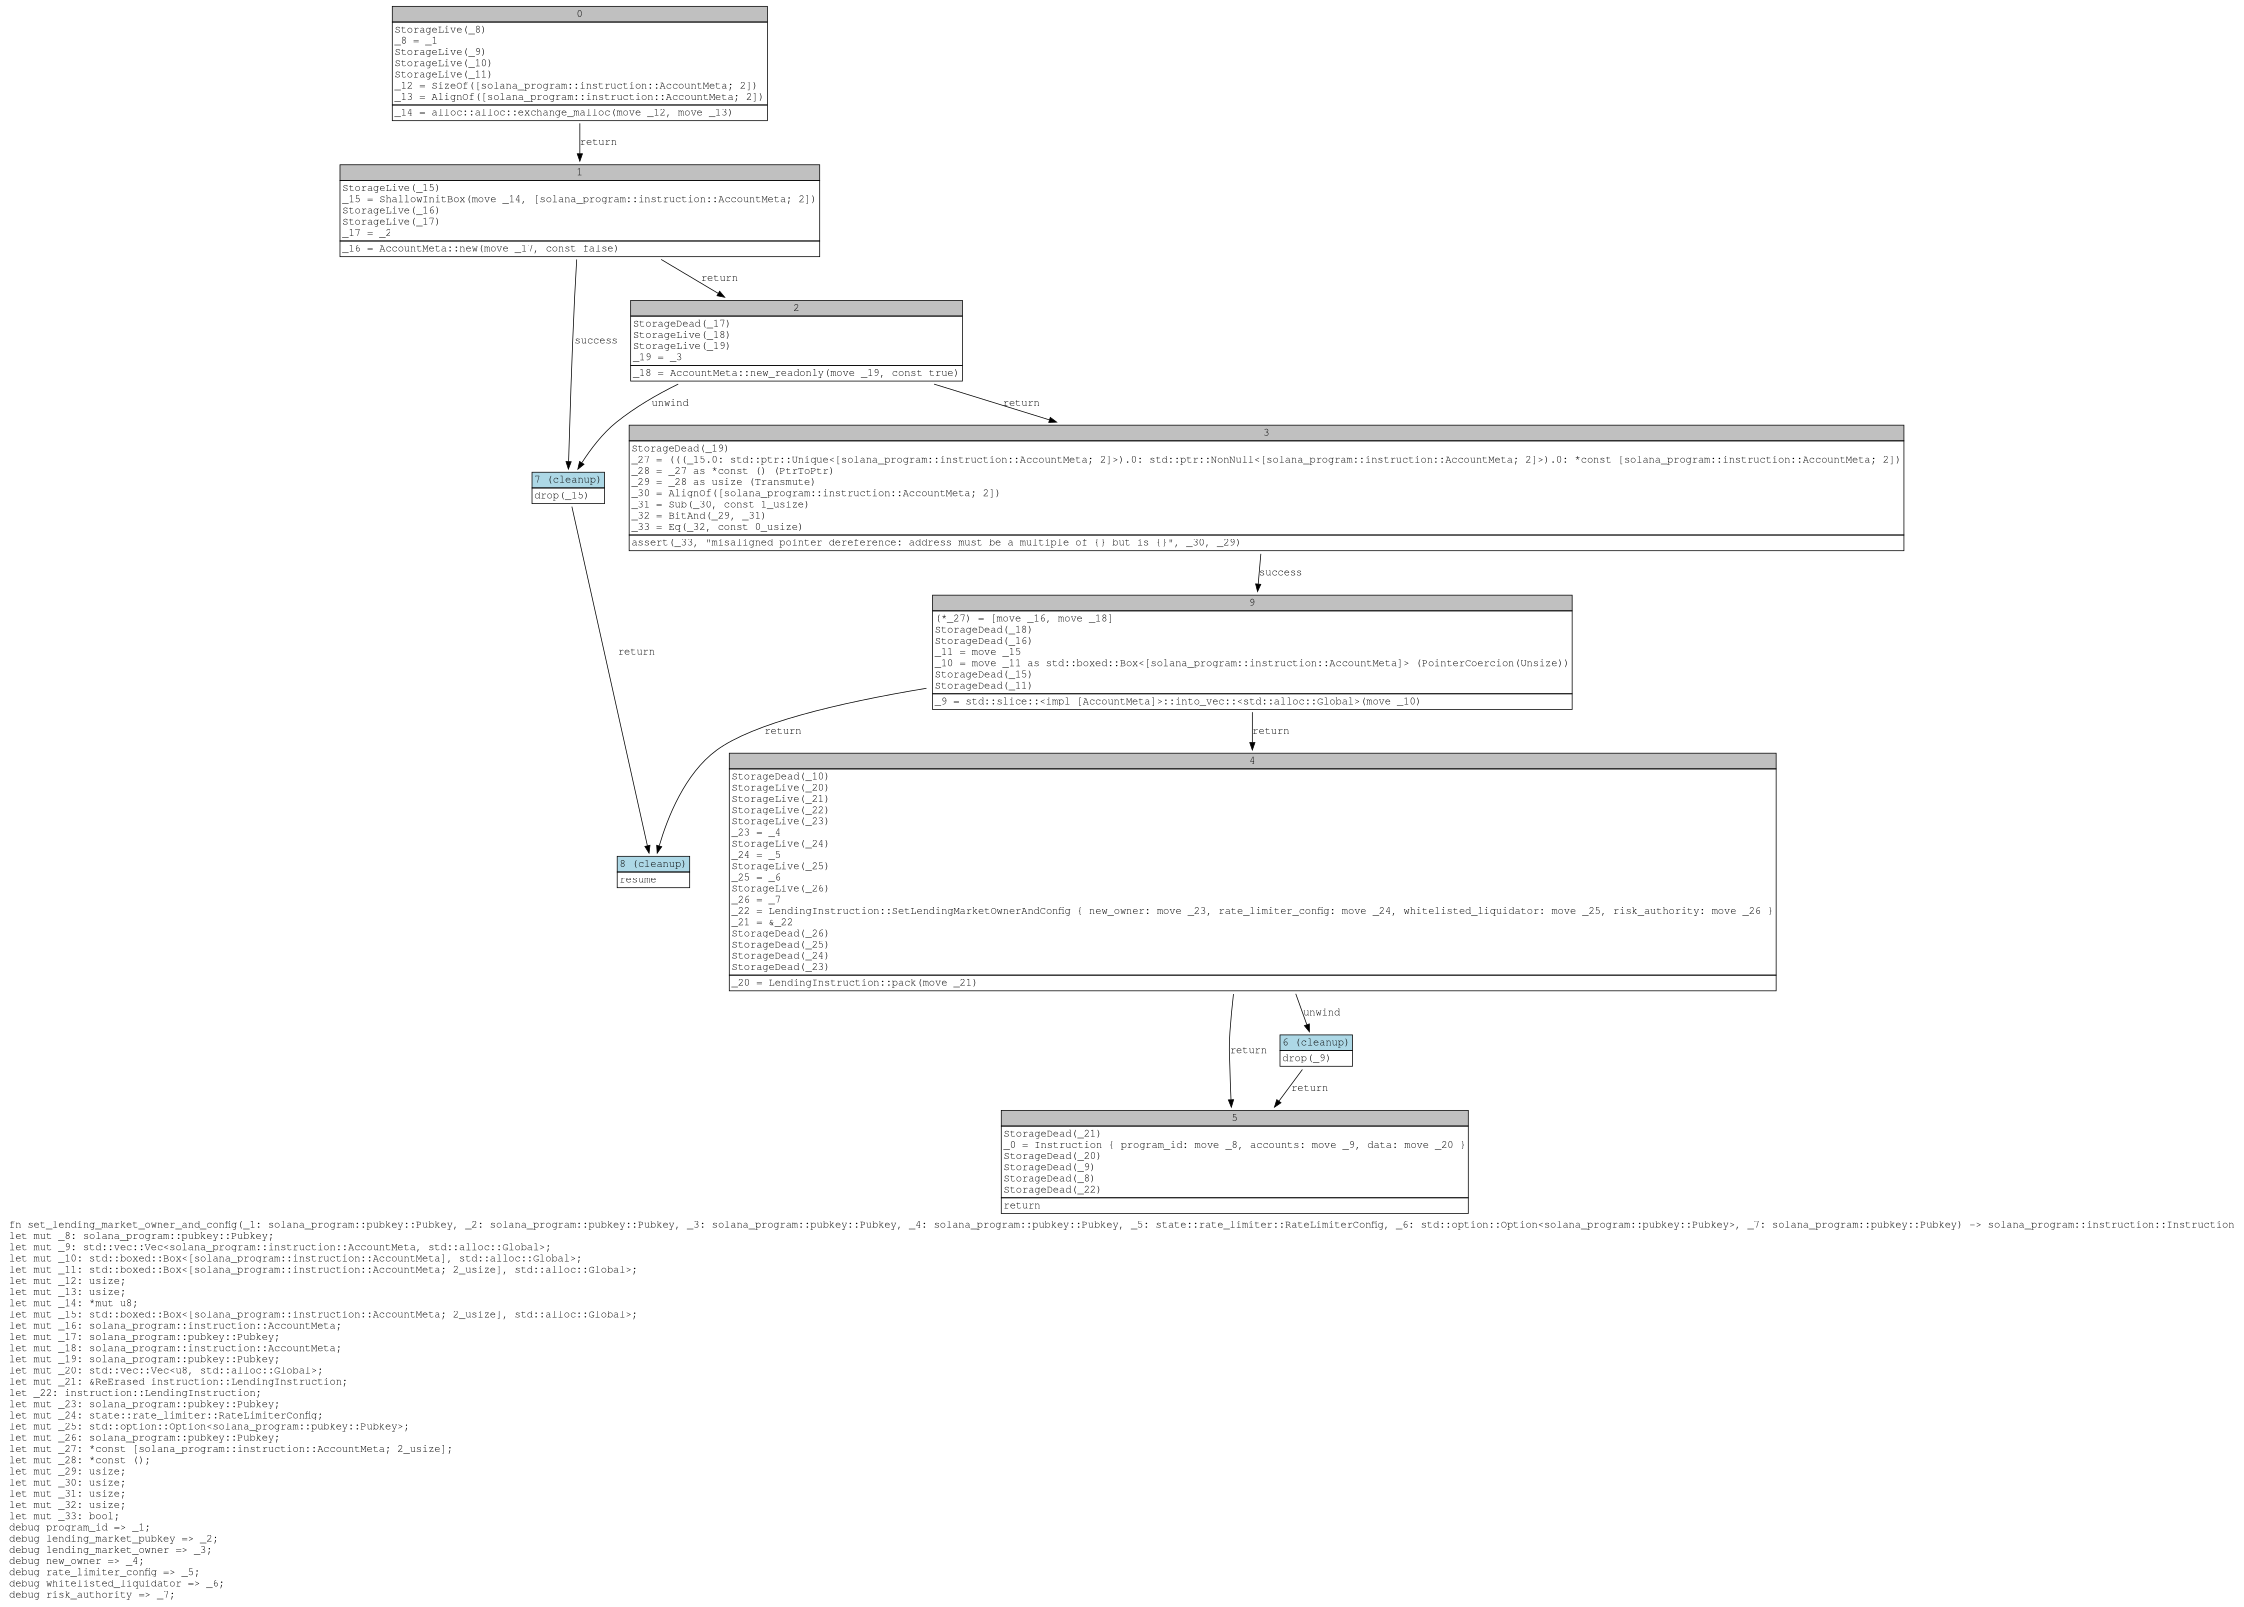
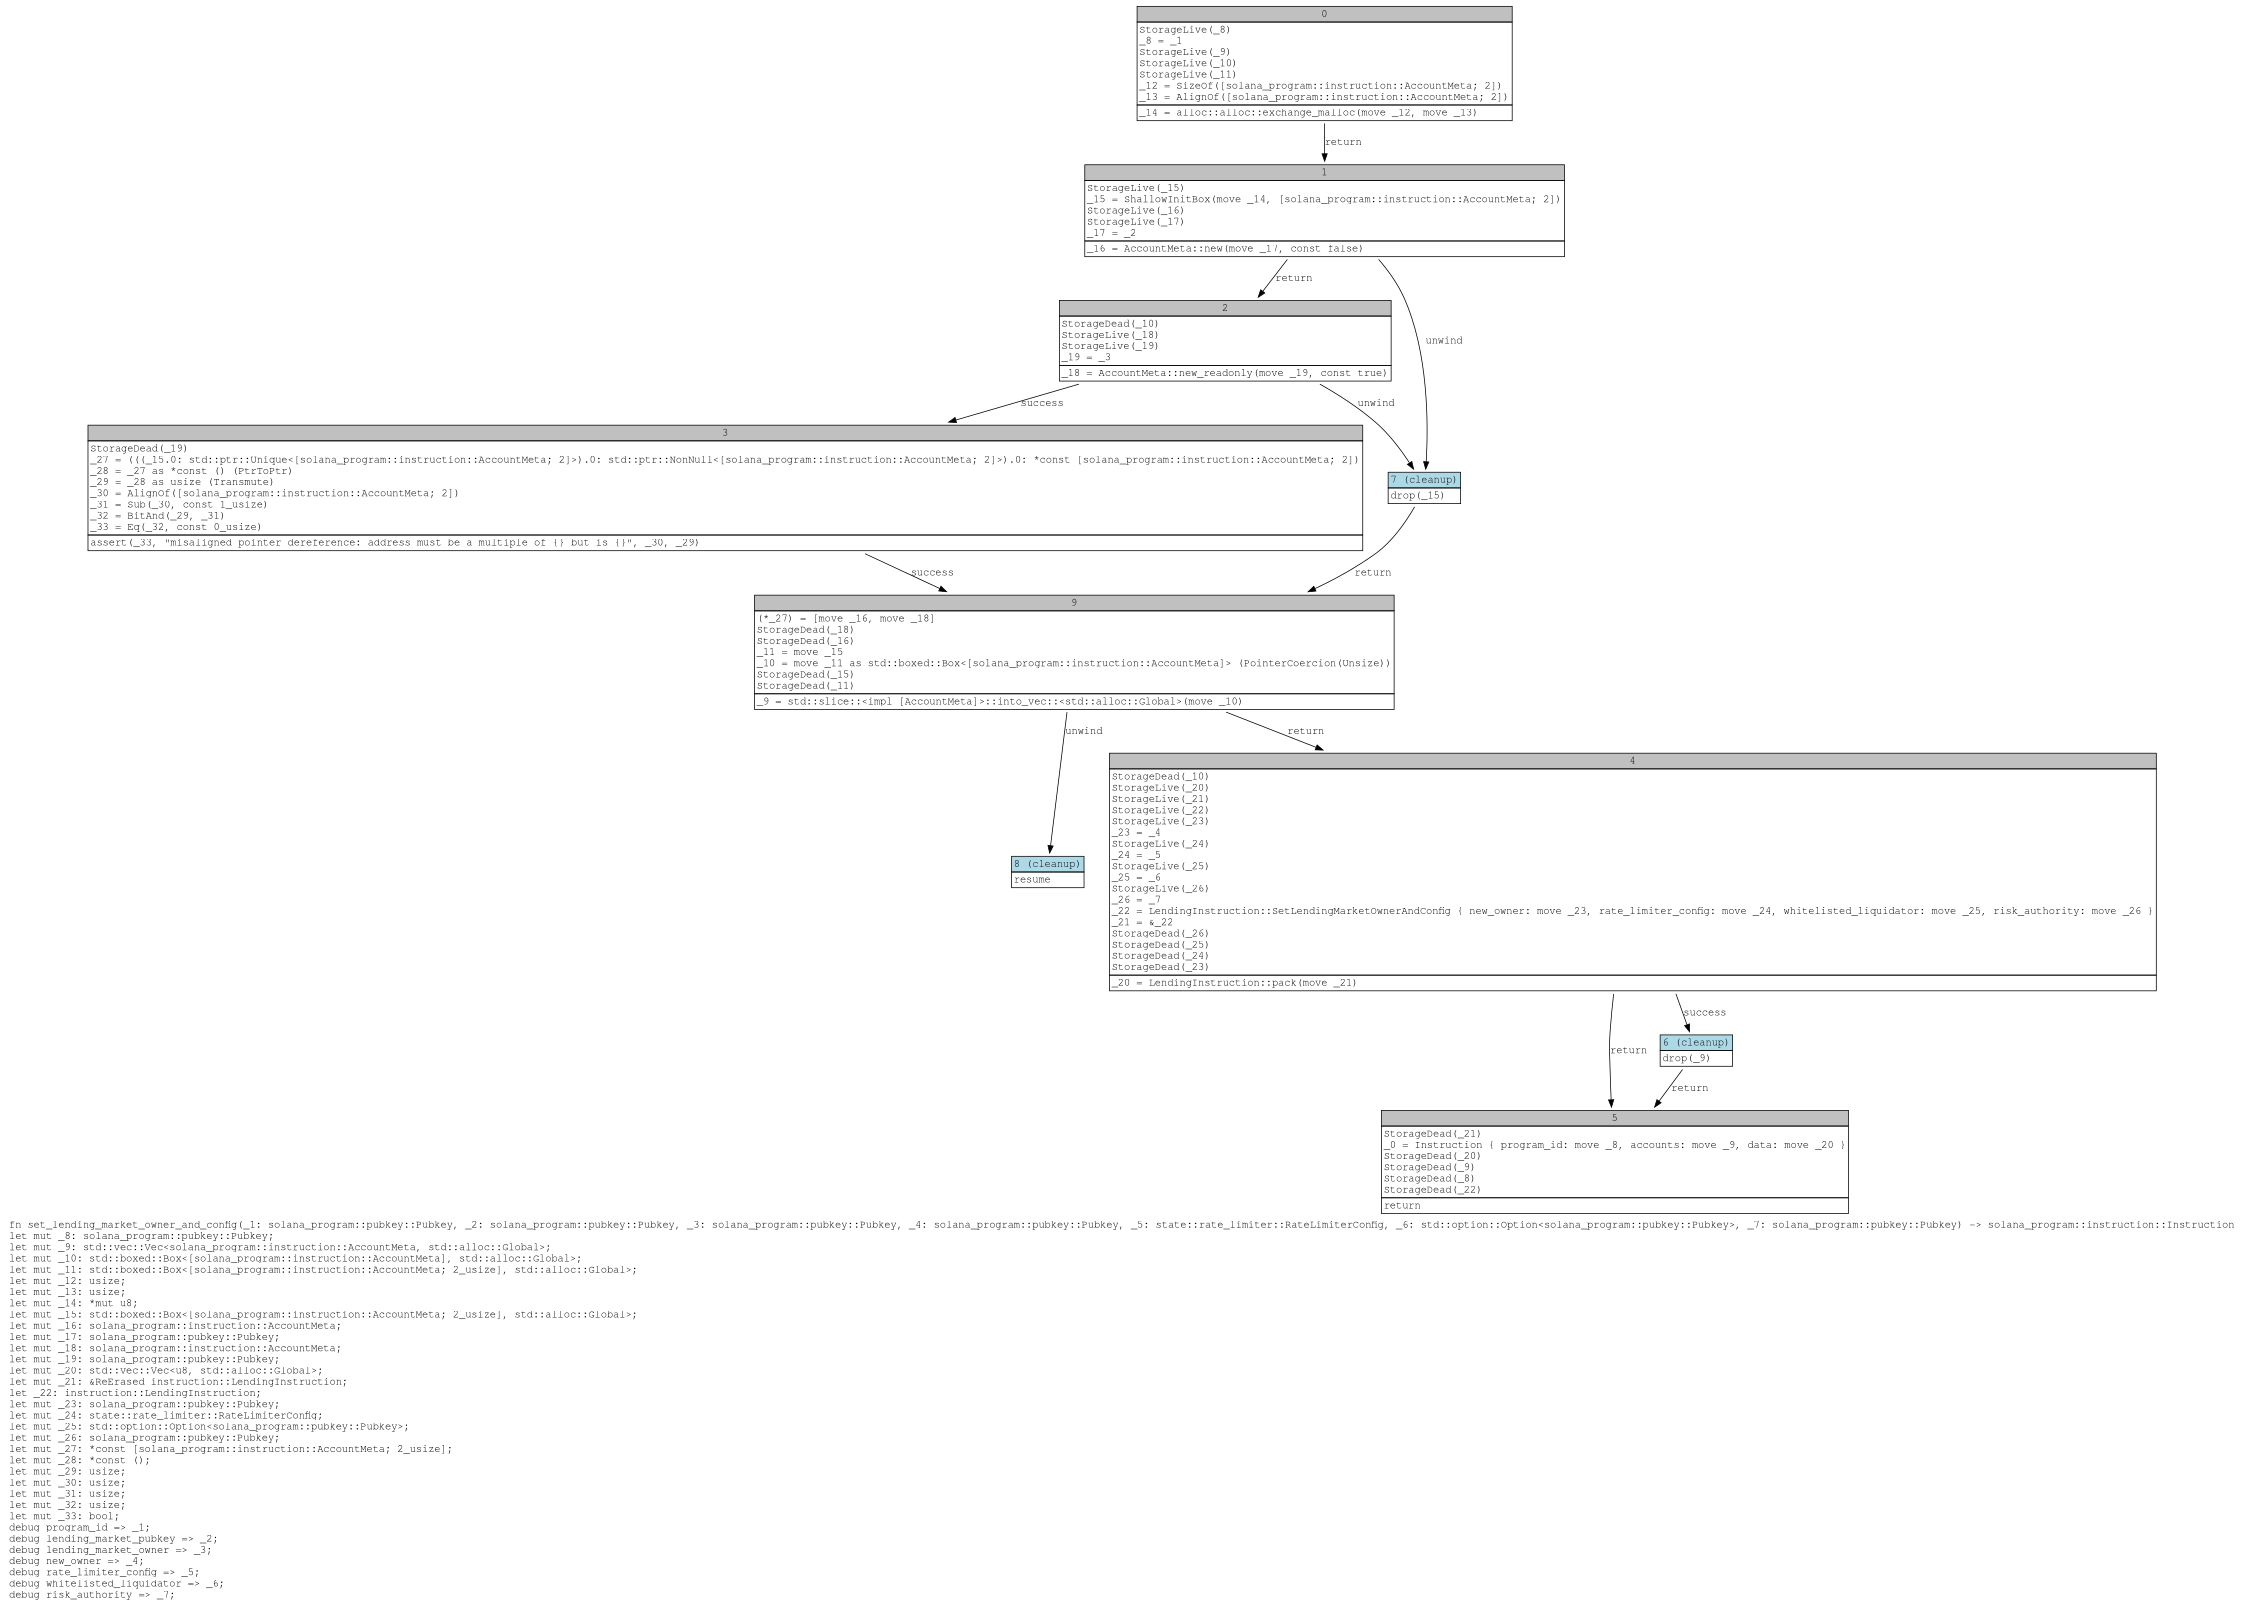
  digraph {
    fontname="Courier, monospace"
    label=<fn set_lending_market_owner_and_config(_1: solana_program::pubkey::Pubkey, _2: solana_program::pubkey::Pubkey, _3: solana_program::pubkey::Pubkey, _4: solana_program::pubkey::Pubkey, _5: state::rate_limiter::RateLimiterConfig, _6: std::option::Option&lt;solana_program::pubkey::Pubkey&gt;, _7: solana_program::pubkey::Pubkey) -&gt; solana_program::instruction::Instruction<br align="left"/>let mut _8: solana_program::pubkey::Pubkey;<br align="left"/>let mut _9: std::vec::Vec&lt;solana_program::instruction::AccountMeta, std::alloc::Global&gt;;<br align="left"/>let mut _10: std::boxed::Box&lt;[solana_program::instruction::AccountMeta], std::alloc::Global&gt;;<br align="left"/>let mut _11: std::boxed::Box&lt;[solana_program::instruction::AccountMeta; 2_usize], std::alloc::Global&gt;;<br align="left"/>let mut _12: usize;<br align="left"/>let mut _13: usize;<br align="left"/>let mut _14: *mut u8;<br align="left"/>let mut _15: std::boxed::Box&lt;[solana_program::instruction::AccountMeta; 2_usize], std::alloc::Global&gt;;<br align="left"/>let mut _16: solana_program::instruction::AccountMeta;<br align="left"/>let mut _17: solana_program::pubkey::Pubkey;<br align="left"/>let mut _18: solana_program::instruction::AccountMeta;<br align="left"/>let mut _19: solana_program::pubkey::Pubkey;<br align="left"/>let mut _20: std::vec::Vec&lt;u8, std::alloc::Global&gt;;<br align="left"/>let mut _21: &amp;ReErased instruction::LendingInstruction;<br align="left"/>let _22: instruction::LendingInstruction;<br align="left"/>let mut _23: solana_program::pubkey::Pubkey;<br align="left"/>let mut _24: state::rate_limiter::RateLimiterConfig;<br align="left"/>let mut _25: std::option::Option&lt;solana_program::pubkey::Pubkey&gt;;<br align="left"/>let mut _26: solana_program::pubkey::Pubkey;<br align="left"/>let mut _27: *const [solana_program::instruction::AccountMeta; 2_usize];<br align="left"/>let mut _28: *const ();<br align="left"/>let mut _29: usize;<br align="left"/>let mut _30: usize;<br align="left"/>let mut _31: usize;<br align="left"/>let mut _32: usize;<br align="left"/>let mut _33: bool;<br align="left"/>debug program_id =&gt; _1;<br align="left"/>debug lending_market_pubkey =&gt; _2;<br align="left"/>debug lending_market_owner =&gt; _3;<br align="left"/>debug new_owner =&gt; _4;<br align="left"/>debug rate_limiter_config =&gt; _5;<br align="left"/>debug whitelisted_liquidator =&gt; _6;<br align="left"/>debug risk_authority =&gt; _7;<br align="left"/>>
    node [fontname="Courier, monospace" shape=none]
    edge [fontname="Courier, monospace"]
    n1 [label=<<table border="0" cellborder="1" cellspacing="0"><tr><td bgcolor="gray" align="center" colspan="1">0</td></tr><tr><td align="left" balign="left">StorageLive(_8)<br/>_8 = _1<br/>StorageLive(_9)<br/>StorageLive(_10)<br/>StorageLive(_11)<br/>_12 = SizeOf([solana_program::instruction::AccountMeta; 2])<br/>_13 = AlignOf([solana_program::instruction::AccountMeta; 2])<br/></td></tr><tr><td align="left">_14 = alloc::alloc::exchange_malloc(move _12, move _13)</td></tr></table>>]
    n2 [label=<<table border="0" cellborder="1" cellspacing="0"><tr><td bgcolor="gray" align="center" colspan="1">1</td></tr><tr><td align="left" balign="left">StorageLive(_15)<br/>_15 = ShallowInitBox(move _14, [solana_program::instruction::AccountMeta; 2])<br/>StorageLive(_16)<br/>StorageLive(_17)<br/>_17 = _2<br/></td></tr><tr><td align="left">_16 = AccountMeta::new(move _17, const false)</td></tr></table>>]
-   n3 [label=<<table border="0" cellborder="1" cellspacing="0"><tr><td bgcolor="gray" align="center" colspan="1">2</td></tr><tr><td align="left" balign="left">StorageDead(_17)<br/>StorageLive(_18)<br/>StorageLive(_19)<br/>_19 = _3<br/></td></tr><tr><td align="left">_18 = AccountMeta::new_readonly(move _19, const true)</td></tr></table>>]
+   n3 [label=<<table border="0" cellborder="1" cellspacing="0"><tr><td bgcolor="gray" align="center" colspan="1">2</td></tr><tr><td align="left" balign="left">StorageDead(_10)<br/>StorageLive(_18)<br/>StorageLive(_19)<br/>_19 = _3<br/></td></tr><tr><td align="left">_18 = AccountMeta::new_readonly(move _19, const true)</td></tr></table>>]
    n4 [label=<<table border="0" cellborder="1" cellspacing="0"><tr><td bgcolor="lightblue" align="center" colspan="1">7 (cleanup)</td></tr><tr><td align="left">drop(_15)</td></tr></table>>]
    n5 [label=<<table border="0" cellborder="1" cellspacing="0"><tr><td bgcolor="gray" align="center" colspan="1">3</td></tr><tr><td align="left" balign="left">StorageDead(_19)<br/>_27 = (((_15.0: std::ptr::Unique&lt;[solana_program::instruction::AccountMeta; 2]&gt;).0: std::ptr::NonNull&lt;[solana_program::instruction::AccountMeta; 2]&gt;).0: *const [solana_program::instruction::AccountMeta; 2])<br/>_28 = _27 as *const () (PtrToPtr)<br/>_29 = _28 as usize (Transmute)<br/>_30 = AlignOf([solana_program::instruction::AccountMeta; 2])<br/>_31 = Sub(_30, const 1_usize)<br/>_32 = BitAnd(_29, _31)<br/>_33 = Eq(_32, const 0_usize)<br/></td></tr><tr><td align="left">assert(_33, &quot;misaligned pointer dereference: address must be a multiple of {} but is {}&quot;, _30, _29)</td></tr></table>>]
    n6 [label=<<table border="0" cellborder="1" cellspacing="0"><tr><td bgcolor="lightblue" align="center" colspan="1">8 (cleanup)</td></tr><tr><td align="left">resume</td></tr></table>>]
    n7 [label=<<table border="0" cellborder="1" cellspacing="0"><tr><td bgcolor="gray" align="center" colspan="1">9</td></tr><tr><td align="left" balign="left">(*_27) = [move _16, move _18]<br/>StorageDead(_18)<br/>StorageDead(_16)<br/>_11 = move _15<br/>_10 = move _11 as std::boxed::Box&lt;[solana_program::instruction::AccountMeta]&gt; (PointerCoercion(Unsize))<br/>StorageDead(_15)<br/>StorageDead(_11)<br/></td></tr><tr><td align="left">_9 = std::slice::&lt;impl [AccountMeta]&gt;::into_vec::&lt;std::alloc::Global&gt;(move _10)</td></tr></table>>]
    n8 [label=<<table border="0" cellborder="1" cellspacing="0"><tr><td bgcolor="gray" align="center" colspan="1">4</td></tr><tr><td align="left" balign="left">StorageDead(_10)<br/>StorageLive(_20)<br/>StorageLive(_21)<br/>StorageLive(_22)<br/>StorageLive(_23)<br/>_23 = _4<br/>StorageLive(_24)<br/>_24 = _5<br/>StorageLive(_25)<br/>_25 = _6<br/>StorageLive(_26)<br/>_26 = _7<br/>_22 = LendingInstruction::SetLendingMarketOwnerAndConfig { new_owner: move _23, rate_limiter_config: move _24, whitelisted_liquidator: move _25, risk_authority: move _26 }<br/>_21 = &amp;_22<br/>StorageDead(_26)<br/>StorageDead(_25)<br/>StorageDead(_24)<br/>StorageDead(_23)<br/></td></tr><tr><td align="left">_20 = LendingInstruction::pack(move _21)</td></tr></table>>]
    n9 [label=<<table border="0" cellborder="1" cellspacing="0"><tr><td bgcolor="gray" align="center" colspan="1">5</td></tr><tr><td align="left" balign="left">StorageDead(_21)<br/>_0 = Instruction { program_id: move _8, accounts: move _9, data: move _20 }<br/>StorageDead(_20)<br/>StorageDead(_9)<br/>StorageDead(_8)<br/>StorageDead(_22)<br/></td></tr><tr><td align="left">return</td></tr></table>>]
    n10 [label=<<table border="0" cellborder="1" cellspacing="0"><tr><td bgcolor="lightblue" align="center" colspan="1">6 (cleanup)</td></tr><tr><td align="left">drop(_9)</td></tr></table>>]
    n1 -> n2 [label=return]
    n2 -> n3 [label=return]
-   n2 -> n4 [label=success]
+   n2 -> n4 [label=unwind]
    n3 -> n4 [label=unwind]
-   n3 -> n5 [label=return]
-   n4 -> n6 [label=return]
+   n3 -> n5 [label=success]
+   n4 -> n7 [label=return]
    n5 -> n7 [label=success]
-   n7 -> n6 [label=return]
+   n7 -> n6 [label=unwind]
    n7 -> n8 [label=return]
    n8 -> n9 [label=return]
-   n8 -> n10 [label=unwind]
+   n8 -> n10 [label=success]
    n10 -> n9 [label=return]
  }
